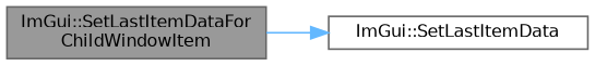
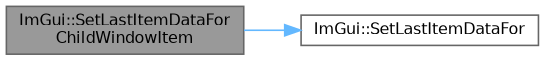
  digraph {
    rankdir=LR
    node [fontname=Helvetica fontsize=10 shape=box style=filled]
    n1 [color=gray40 fillcolor=grey60 fontcolor=black height=0.2 label="ImGui::SetLastItemDataFor\lChildWindowItem" width=0.4]
-   n2 [color=grey40 fillcolor=white height=0.2 label="ImGui::SetLastItemData" width=0.4]
+   n2 [color=grey40 fillcolor=white height=0.2 label="ImGui::SetLastItemDataFor" width=0.4]
    n1 -> n2 [color=steelblue1 fontname=Helvetica fontsize=10 labelfontname=Helvetica labelfontsize=10 style=solid]
  }
